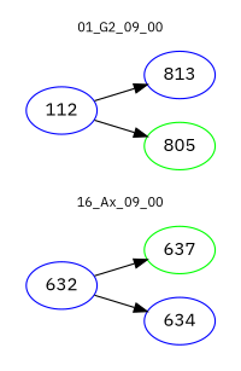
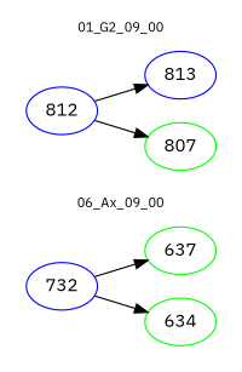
  digraph {
    fontname="IBM Plex Sans"
    rankdir=LR
    node [color=blue fontname="IBM Plex Sans"]
    edge [color=black fontname="IBM Plex Sans"]
-   n1 [label=632]
-   n2 [label=634]
+   n1 [label=732]
+   n2 [color=green label=634]
    n3 [color=green label=637]
-   n4 [label=112]
-   n5 [color=green label=805]
+   n4 [label=812]
+   n5 [color=green label=807]
    n6 [label=813]
    subgraph cluster_1 {
      color=white
      fontsize=10
-     label="16_Ax_09_00"
+     label="06_Ax_09_00"
      n1
      n2
      n3
    }
    subgraph cluster_2 {
      color=white
      fontsize=10
      label="01_G2_09_00"
      n4
      n5
      n6
    }
    n1 -> n2
    n1 -> n3
    n4 -> n5
    n4 -> n6
  }
